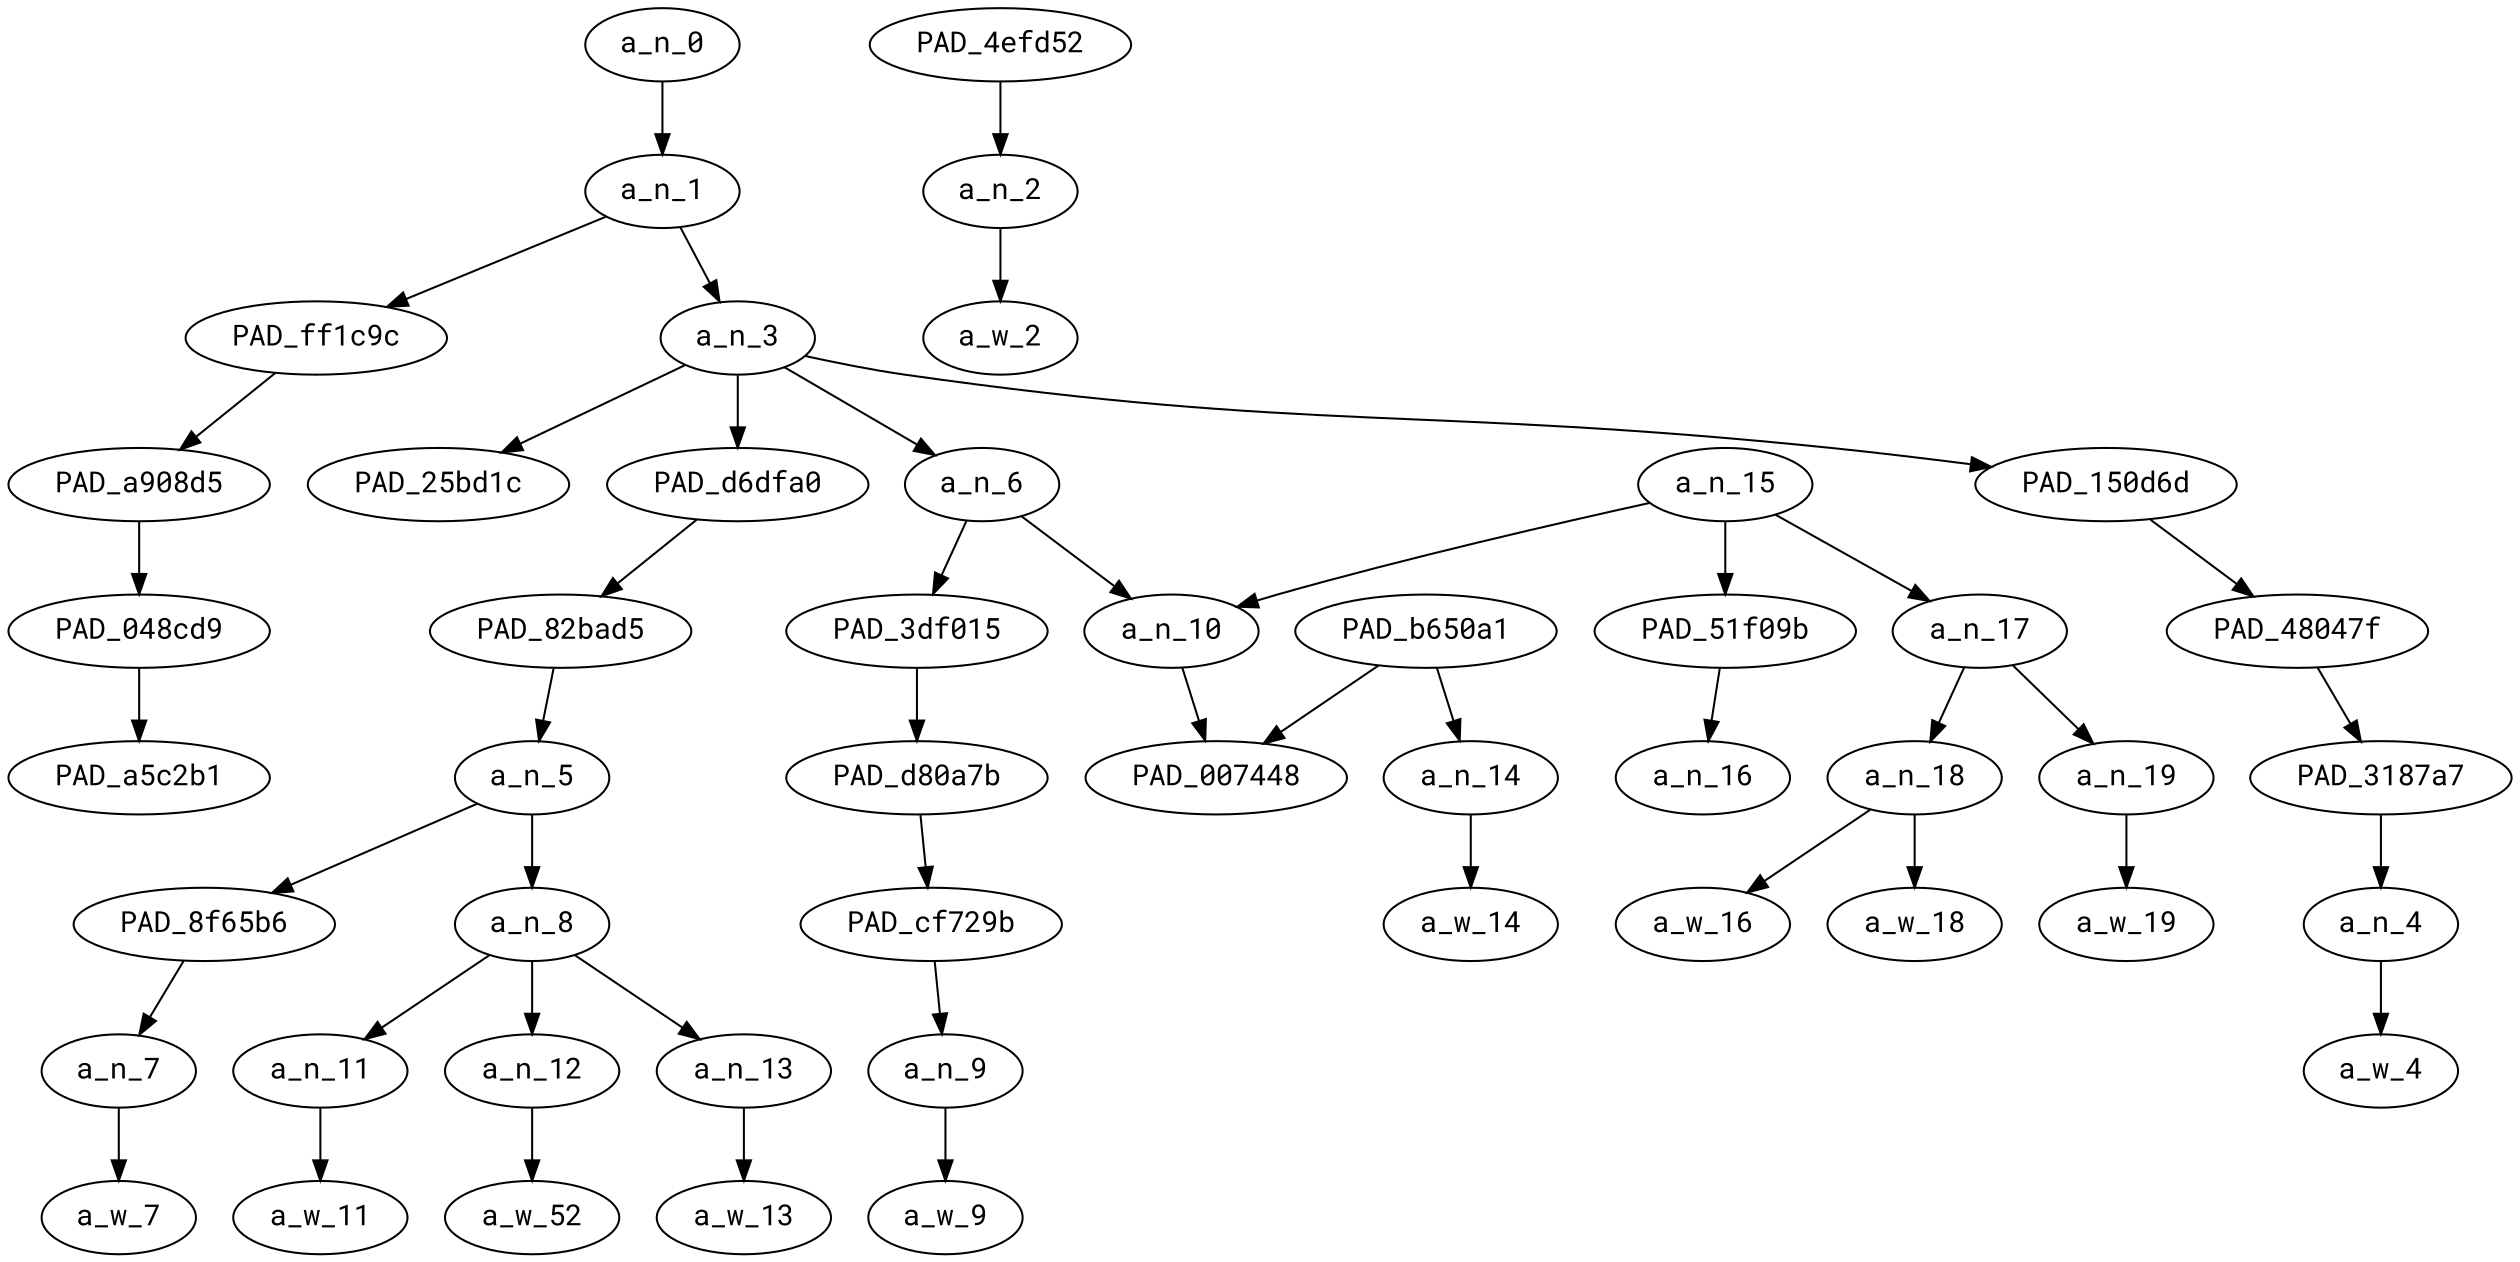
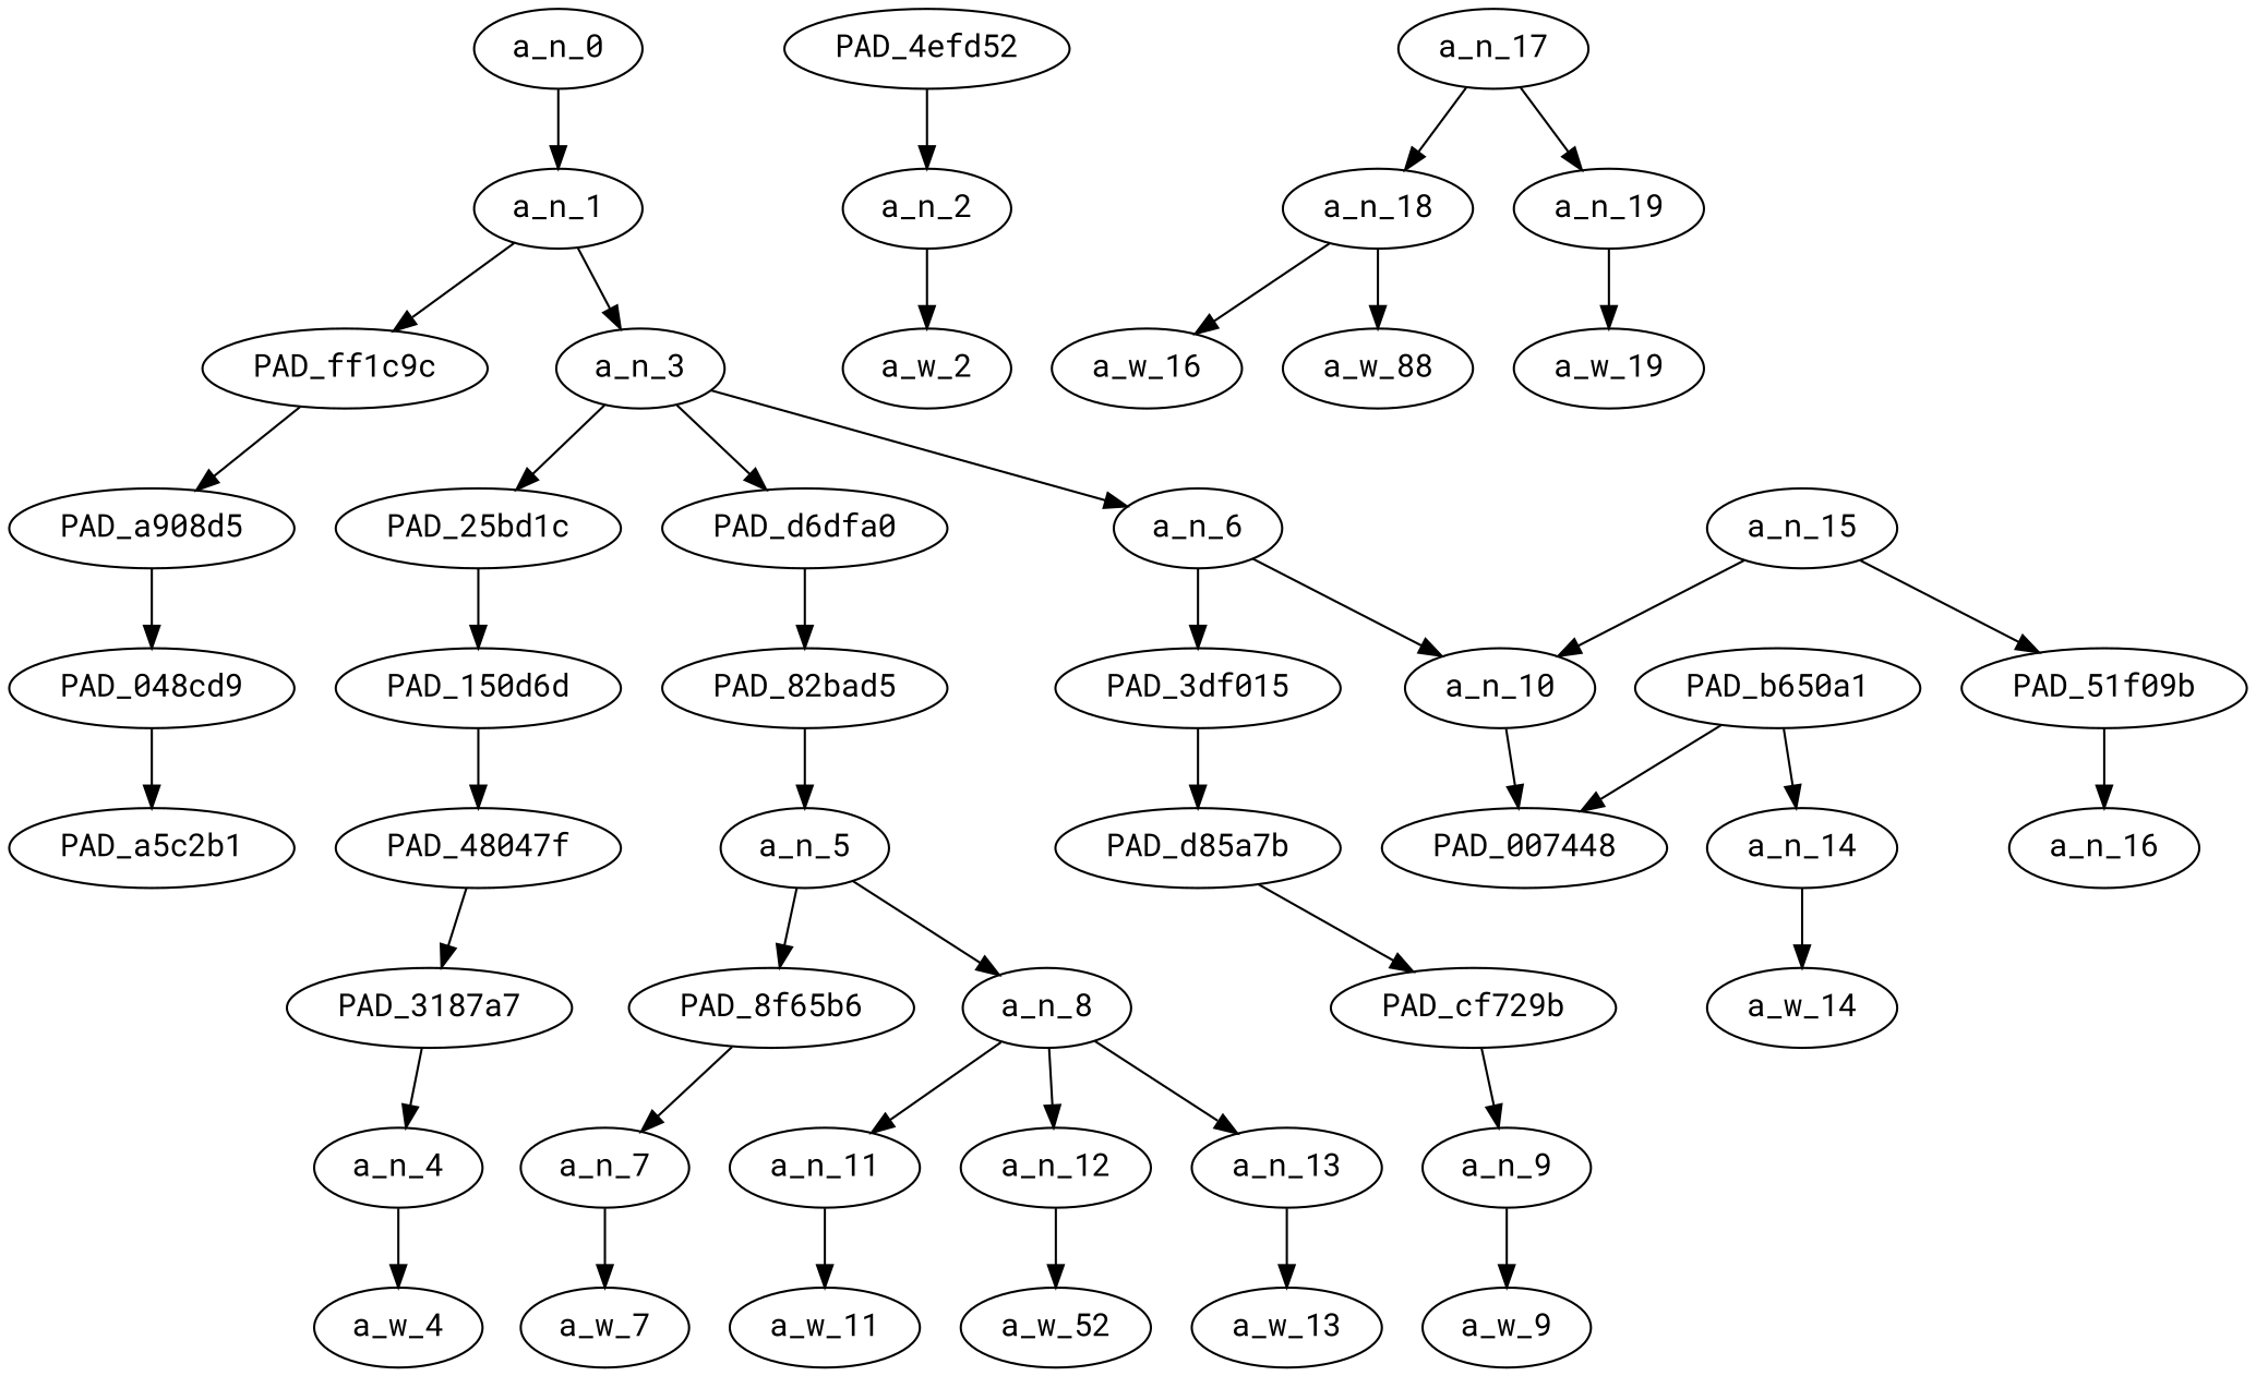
  strict digraph {
    fontname="Roboto Mono"
    node [div_dir=1 fontname="Roboto Mono" index=0 level=1 text_span="[0]" value=0.11800677]
    edge [fontname="Roboto Mono"]
    a_n_0 [level=8 text_span="[0, 1, 2, 3, 4, 5, 6, 7, 8, 9, 10]" value=0.99999999]
    a_n_1 [level=7 text_span="[0, 1, 2, 3, 4, 5, 6, 7, 8, 9, 10]" value=0.99926619]
    PAD_ff1c9c [level=6]
    a_n_3 [index=1 level=6 text_span="[1, 2, 3, 4, 5, 6, 7, 8, 9, 10]" value=0.88052562]
    PAD_a908d5 [level=5]
    PAD_25bd1c [div_dir=-1 index=1 level=5 text_span="[1]" value=0.07786858]
    PAD_d6dfa0 [index=2 level=5 text_span="[2, 3, 4, 5]" value=0.28536839]
    a_n_6 [index=3 level=5 text_span="[6, 7, 8, 9, 10]" value=0.51665341]
    PAD_048cd9 [level=4]
    PAD_150d6d [div_dir=-1 index=1 level=4 text_span="[1]" value=0.07786858]
    PAD_82bad5 [index=2 level=4 text_span="[2, 3, 4, 5]" value=0.28536839]
    PAD_3df015 [index=3 level=4 text_span="[6]" value=0.06101611]
    a_n_10 [index=4 level=4 text_span="[7, 8, 9, 10]" value=0.45508833]
    PAD_a5c2b1 [level=3]
    PAD_4efd52 [level=2]
    a_n_2
    a_w_2 [div_dir=0 level=0 value=rey]
    PAD_48047f [div_dir=-1 index=1 level=3 text_span="[1]" value=0.07786858]
    a_n_5 [index=2 level=3 text_span="[2, 3, 4, 5]" value=0.28536839]
-   PAD_d80a7b [index=3 level=3 text_span="[6]" value=0.06101611]
+   PAD_d80a7b [index=3 level=3 text_span="[6]" value=0.06101611 label=PAD_d85a7b]
    PAD_007448 [index=4 level=3 text_span="[7]" value=0.08838202]
    PAD_3187a7 [div_dir=-1 index=1 level=2 text_span="[1]" value=0.07786858]
    a_n_4 [div_dir=-1 index=1 text_span="[1]" value=0.07786858]
    a_w_4 [div_dir=0 index=1 level=0 text_span="[1]" value=walk]
    PAD_8f65b6 [index=2 level=2 text_span="[2]" value=0.04722234]
    a_n_8 [index=3 level=2 text_span="[3, 4, 5]" value=0.23759035]
    a_n_7 [index=2 text_span="[2]" value=0.04722234]
    a_n_11 [index=3 text_span="[3]" value=0.05607677]
    a_n_12 [div_dir=-1 index=4 text_span="[4]" value=0.10871560]
    a_n_13 [index=5 text_span="[5]" value=0.07232105]
    a_w_7 [div_dir=0 index=2 level=0 text_span="[2]" value=to]
    a_w_11 [div_dir=0 index=3 level=0 text_span="[3]" value=the]
    n33 [div_dir=0 index=4 label=a_w_52 level=0 text_span="[4]" value=gas]
    a_w_13 [div_dir=0 index=5 level=0 text_span="[5]" value=station]
    PAD_cf729b [index=4 level=2 text_span="[6]" value=0.06101611]
    a_n_15 [index=5 level=3 text_span="[8, 9, 10]" value=0.36618484]
    PAD_51f09b [index=6 level=2 text_span="[8]" value=0.06651309]
    a_n_17 [index=7 level=2 text_span="[9, 10]" value=0.29912060]
    a_n_9 [index=6 text_span="[6]" value=0.06101611]
    a_w_9 [div_dir=0 index=6 level=0 text_span="[6]" value=since]
    PAD_b650a1 [index=5 level=2 text_span="[7]" value=0.08838202]
    a_n_14 [index=7 text_span="[7]" value=0.08838202]
    a_n_16 [index=8 text_span="[8]" value=0.06651309]
    a_n_18 [div_dir=-1 index=9 text_span="[9]" value=0.07313235]
    a_n_19 [index=10 text_span="[10]" value=0.22550031]
    a_w_14 [div_dir=0 index=7 level=0 text_span="[7]" value=everybody]
    a_w_16 [div_dir=0 index=8 level=0 text_span="[8]" value=acting]
-   a_w_18 [div_dir=0 index=9 level=0 text_span="[9]" value=like]
+   a_w_18 [div_dir=0 index=9 level=0 text_span="[9]" value=like label=a_w_88]
    a_w_19 [div_dir=0 index=10 level=0 text_span="[10]" value=bitches]
    a_n_0 -> a_n_1
    a_n_1 -> PAD_ff1c9c
    a_n_1 -> a_n_3
    PAD_ff1c9c -> PAD_a908d5
    a_n_3 -> PAD_25bd1c
    a_n_3 -> PAD_d6dfa0
    a_n_3 -> a_n_6
    PAD_a908d5 -> PAD_048cd9
-   a_n_3 -> PAD_150d6d
+   PAD_25bd1c -> PAD_150d6d
    PAD_d6dfa0 -> PAD_82bad5
    a_n_6 -> PAD_3df015
    a_n_6 -> a_n_10
    PAD_048cd9 -> PAD_a5c2b1
    PAD_150d6d -> PAD_48047f
    PAD_82bad5 -> a_n_5
    PAD_3df015 -> PAD_d80a7b
    a_n_10 -> PAD_007448
    PAD_4efd52 -> a_n_2
    a_n_2 -> a_w_2
    PAD_48047f -> PAD_3187a7
    a_n_5 -> PAD_8f65b6
    a_n_5 -> a_n_8
    PAD_d80a7b -> PAD_cf729b
    PAD_3187a7 -> a_n_4
    a_n_4 -> a_w_4
    PAD_8f65b6 -> a_n_7
    a_n_8 -> a_n_11
    a_n_8 -> a_n_12
    a_n_8 -> a_n_13
    a_n_7 -> a_w_7
    a_n_11 -> a_w_11
    a_n_12 -> n33
    a_n_13 -> a_w_13
    PAD_cf729b -> a_n_9
    a_n_15 -> a_n_10
    a_n_15 -> PAD_51f09b
-   a_n_15 -> a_n_17
    PAD_51f09b -> a_n_16
    a_n_17 -> a_n_18
    a_n_17 -> a_n_19
    a_n_9 -> a_w_9
    PAD_b650a1 -> PAD_007448
    PAD_b650a1 -> a_n_14
    a_n_14 -> a_w_14
    a_n_18 -> a_w_16
    a_n_18 -> a_w_18
    a_n_19 -> a_w_19
  }
